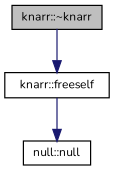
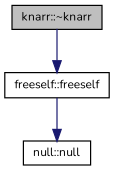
  digraph {
    fontname=Nunito
    rankdir=TB
    node [color=black fillcolor=white fontname=Nunito fontsize=10 shape=record style=filled]
    edge [color=midnightblue fontname=Nunito fontsize=10 labelfontname=Helvetica labelfontsize=10 style=solid]
    n1 [fillcolor=grey75 fontcolor=black height=0.2 label="knarr::~knarr" width=0.4]
-   n2 [height=0.2 label="knarr::freeself" width=0.4]
+   n2 [height=0.2 label="freeself::freeself" width=0.4]
    n3 [height=0.2 label="null::null" width=0.4]
    n1 -> n2
    n2 -> n3
  }
